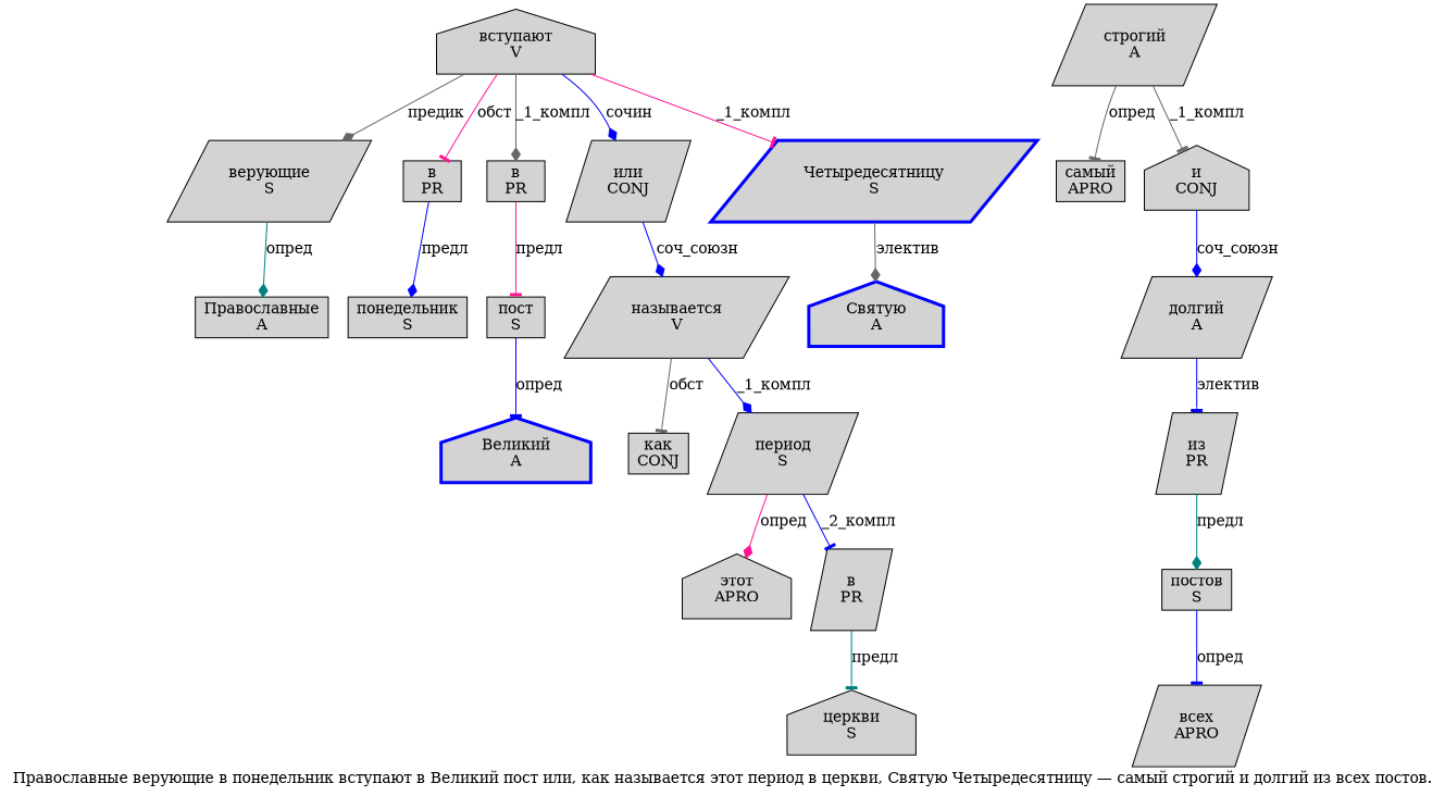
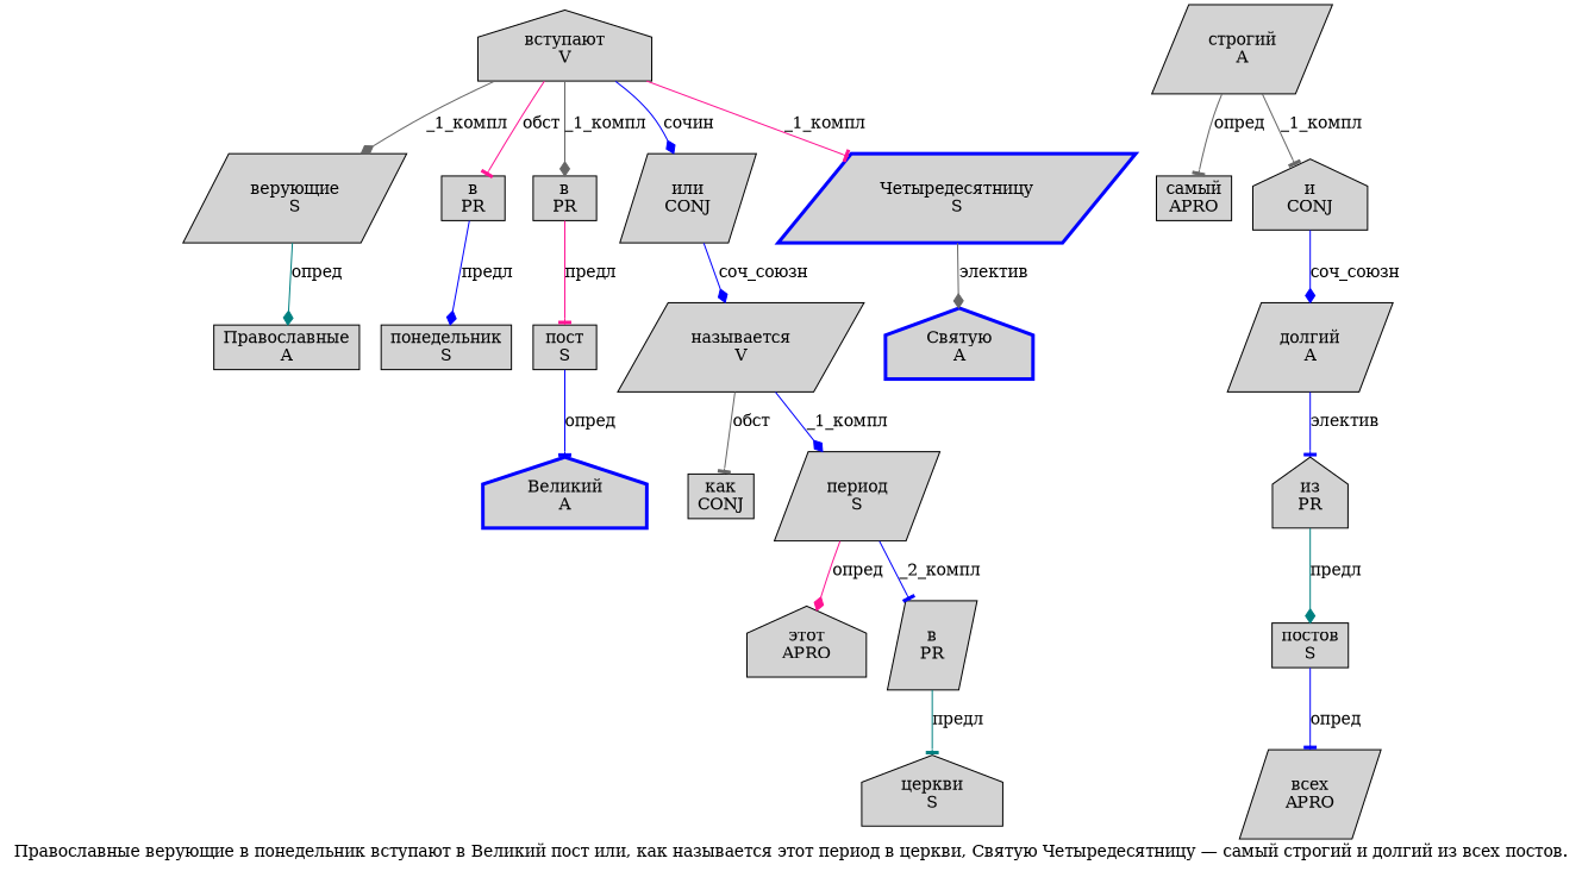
  digraph {
    label="Православные верующие в понедельник вступают в Великий пост или, как называется этот период в церкви, Святую Четыредесятницу — самый строгий и долгий из всех постов."
    node [fillcolor=lightgray penwidth=1 shape=parallelogram style=filled]
    edge [arrowhead=diamond color=blue]
    n1 [label="Православные\nA" shape=box]
    n2 [label="верующие\nS"]
    n3 [label="в\nPR" shape=box]
    n4 [label="понедельник\nS" shape=box]
    n5 [label="вступают\nV" shape=house]
    n6 [label="в\nPR" shape=box]
    n7 [label="или\nCONJ"]
    n8 [color=blue label="Четыредесятницу\nS" penwidth=3]
    n9 [label="пост\nS" shape=box]
    n10 [label="называется\nV"]
    n11 [color=blue label="Святую\nA" penwidth=3 shape=house]
    n12 [color=blue label="Великий\nA" penwidth=3 shape=house]
    n13 [label="как\nCONJ" shape=box]
    n14 [label="период\nS"]
    n15 [label="этот\nAPRO" shape=house]
    n16 [label="в\nPR"]
    n17 [label="церкви\nS" shape=house]
    n18 [label="самый\nAPRO" shape=box]
    n19 [label="строгий\nA"]
    n20 [label="и\nCONJ" shape=house]
    n21 [label="долгий\nA"]
-   n22 [label="из\nPR"]
+   n22 [label="из\nPR" shape=house]
    n23 [label="постов\nS" shape=box]
    n24 [label="всех\nAPRO"]
    n2 -> n1 [color=teal label="опред"]
    n3 -> n4 [label="предл"]
-   n5 -> n2 [color=gray40 label="предик"]
+   n5 -> n2 [color=gray40 label="_1_компл"]
    n5 -> n3 [arrowhead=tee color=deeppink label="обст"]
    n5 -> n6 [color=gray40 label="_1_компл"]
    n5 -> n7 [label="сочин"]
    n5 -> n8 [arrowhead=tee color=deeppink label="_1_компл"]
    n6 -> n9 [arrowhead=tee color=deeppink label="предл"]
    n7 -> n10 [label="соч_союзн"]
    n8 -> n11 [color=gray40 label="электив"]
    n9 -> n12 [arrowhead=tee label="опред"]
    n10 -> n13 [arrowhead=tee color=gray40 label="обст"]
    n10 -> n14 [label="_1_компл"]
    n14 -> n15 [color=deeppink label="опред"]
    n14 -> n16 [arrowhead=tee label="_2_компл"]
    n16 -> n17 [arrowhead=tee color=teal label="предл"]
    n19 -> n18 [arrowhead=tee color=gray40 label="опред"]
    n19 -> n20 [arrowhead=tee color=gray40 label="_1_компл"]
    n20 -> n21 [label="соч_союзн"]
    n21 -> n22 [arrowhead=tee label="электив"]
    n22 -> n23 [color=teal label="предл"]
    n23 -> n24 [arrowhead=tee label="опред"]
  }
